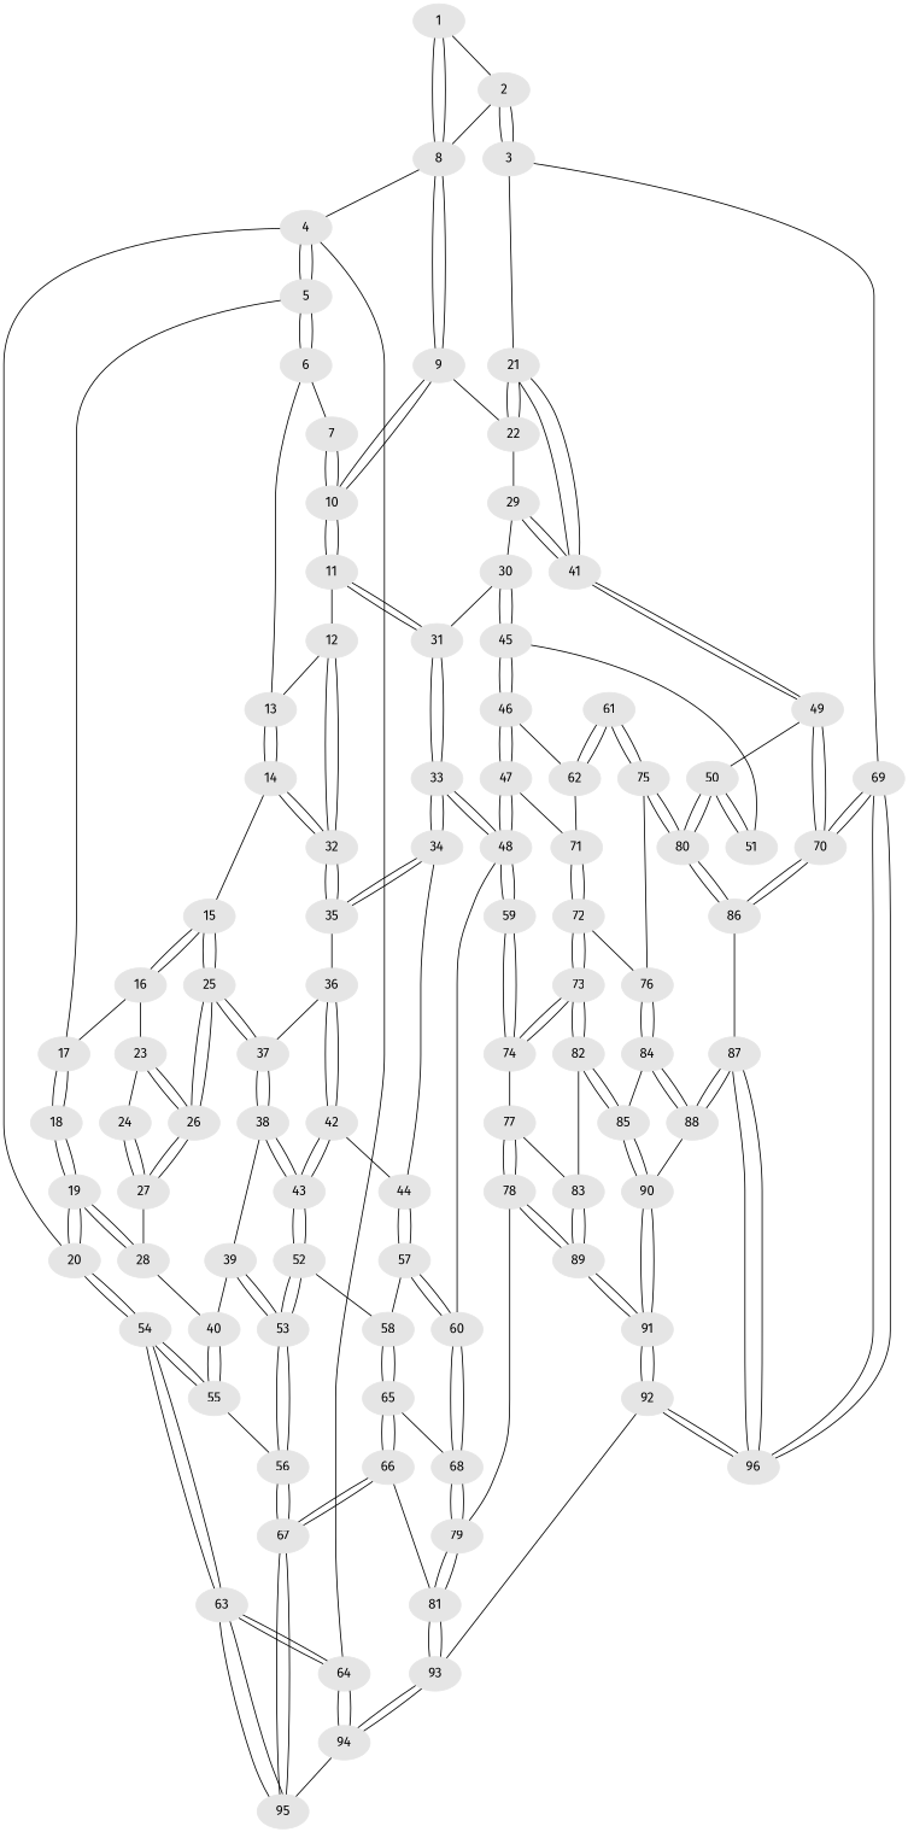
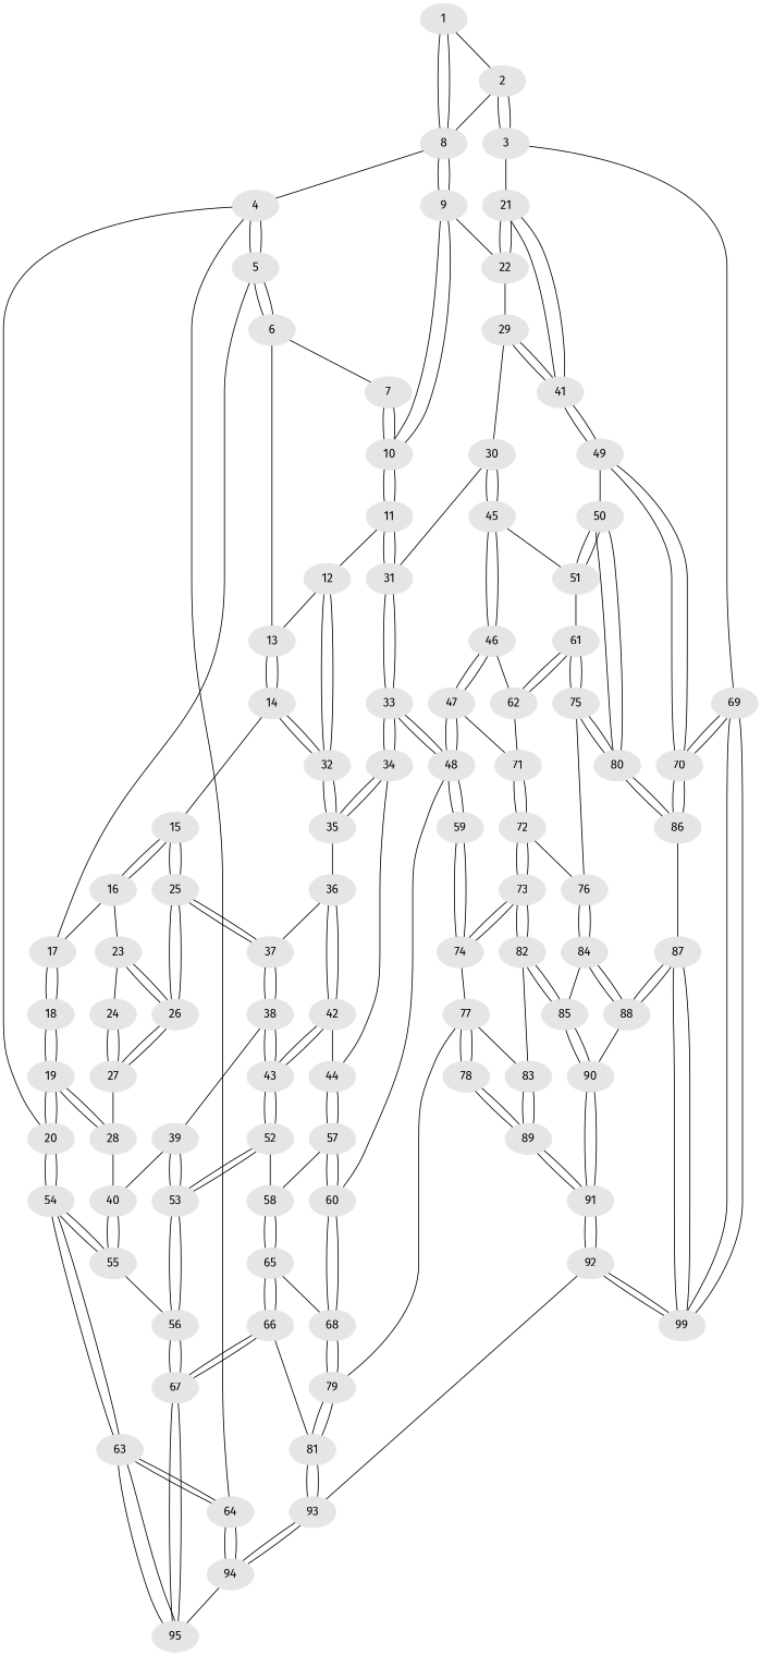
  graph {
    fontname="Fira Sans"
    node [color=gray90 fontname="Fira Sans" style=filled]
    edge [fontname="Fira Sans"]
    1
    2
    8
    3
    4
    9
    21
    69
    5
    20
    64
    22
    41
    70
-   96
+   96 [label=99]
    6
    17
    54
    94
    7
    13
    18
    10
    14
    11
    29
    12
    31
    32
    33
    35
    15
    16
    25
    23
    26
    37
    24
    19
    28
    27
    40
    55
    63
    49
    30
    38
    45
    46
    51
    34
    48
    36
    44
    59
    60
    57
    42
    43
    39
    53
    52
    56
    50
    58
    47
    62
    61
    71
    72
    74
    80
    86
    75
    65
    67
    95
    68
    66
    77
    79
    76
    81
    93
    87
    73
    82
    84
    83
    85
    78
    88
    89
    91
    90
    92
    1 -- 2
    1 -- 8
    1 -- 8
    2 -- 8
    2 -- 3
    2 -- 3
    8 -- 4
    8 -- 9
    8 -- 9
    3 -- 21
    3 -- 69
    4 -- 5
    4 -- 5
    4 -- 20
    4 -- 64
    9 -- 22
    9 -- 10
    9 -- 10
    21 -- 22
    21 -- 22
    21 -- 41
    21 -- 41
    69 -- 70
    69 -- 70
    69 -- 96
    69 -- 96
    5 -- 6
    5 -- 6
    5 -- 17
    20 -- 54
    20 -- 54
    64 -- 94
    64 -- 94
    22 -- 29
    41 -- 49
    41 -- 49
    70 -- 86
    70 -- 86
    6 -- 7
    6 -- 13
    17 -- 18
    17 -- 18
    54 -- 55
    54 -- 55
    54 -- 63
    54 -- 63
    94 -- 95
    7 -- 10
    7 -- 10
    13 -- 14
    13 -- 14
    18 -- 19
    18 -- 19
    10 -- 11
    10 -- 11
    14 -- 32
    14 -- 32
    14 -- 15
    11 -- 12
    11 -- 31
    11 -- 31
    29 -- 41
    29 -- 41
    29 -- 30
    12 -- 13
    12 -- 32
    12 -- 32
    31 -- 33
    31 -- 33
    32 -- 35
    32 -- 35
    33 -- 34
    33 -- 34
    33 -- 48
    33 -- 48
    35 -- 36
    15 -- 16
    15 -- 16
    15 -- 25
    15 -- 25
    16 -- 17
    16 -- 23
    25 -- 26
    25 -- 26
    25 -- 37
    25 -- 37
    23 -- 26
    23 -- 26
    23 -- 24
    26 -- 27
    26 -- 27
    37 -- 38
    37 -- 38
    24 -- 27
    24 -- 27
    19 -- 20
    19 -- 20
    19 -- 28
    19 -- 28
    28 -- 40
    27 -- 28
    40 -- 55
    40 -- 55
    55 -- 56
    63 -- 64
    63 -- 64
    63 -- 95
    63 -- 95
    49 -- 70
    49 -- 70
    49 -- 50
    30 -- 31
    30 -- 45
    30 -- 45
    38 -- 43
    38 -- 43
    38 -- 39
    45 -- 46
    45 -- 46
    45 -- 51
    46 -- 47
    46 -- 47
    46 -- 62
+   51 -- 61
    34 -- 35
    34 -- 35
    34 -- 44
    48 -- 59
    48 -- 59
    48 -- 60
    36 -- 37
    36 -- 42
    36 -- 42
    44 -- 57
    44 -- 57
    59 -- 74
    59 -- 74
    60 -- 68
    60 -- 68
    57 -- 60
    57 -- 60
    57 -- 58
    42 -- 44
    42 -- 43
    42 -- 43
    43 -- 52
    43 -- 52
    39 -- 40
    39 -- 53
    39 -- 53
    53 -- 56
    53 -- 56
    52 -- 53
    52 -- 53
    52 -- 58
    56 -- 67
    56 -- 67
    50 -- 51
    50 -- 51
    50 -- 80
    50 -- 80
    58 -- 65
    58 -- 65
    47 -- 48
    47 -- 48
    47 -- 71
    62 -- 71
    61 -- 62
    61 -- 62
    61 -- 75
    61 -- 75
    71 -- 72
    71 -- 72
    72 -- 76
    72 -- 73
    72 -- 73
    74 -- 77
    80 -- 86
    80 -- 86
    86 -- 87
    75 -- 80
    75 -- 80
    75 -- 76
    65 -- 68
    65 -- 66
    65 -- 66
    67 -- 95
    67 -- 95
    68 -- 79
    68 -- 79
    66 -- 67
    66 -- 67
    66 -- 81
    77 -- 83
    77 -- 78
    77 -- 78
    79 -- 81
    79 -- 81
    76 -- 84
    76 -- 84
    81 -- 93
    81 -- 93
    93 -- 94
    93 -- 94
    87 -- 96
    87 -- 96
    87 -- 88
    87 -- 88
    73 -- 74
    73 -- 74
    73 -- 82
    73 -- 82
    82 -- 83
    82 -- 85
    82 -- 85
    84 -- 85
    84 -- 88
    84 -- 88
    83 -- 89
    83 -- 89
    85 -- 90
    85 -- 90
-   78 -- 79
+   77 -- 79
    78 -- 89
    78 -- 89
    88 -- 90
    89 -- 91
    89 -- 91
    91 -- 92
    91 -- 92
    90 -- 91
    90 -- 91
    92 -- 96
    92 -- 96
    92 -- 93
  }
